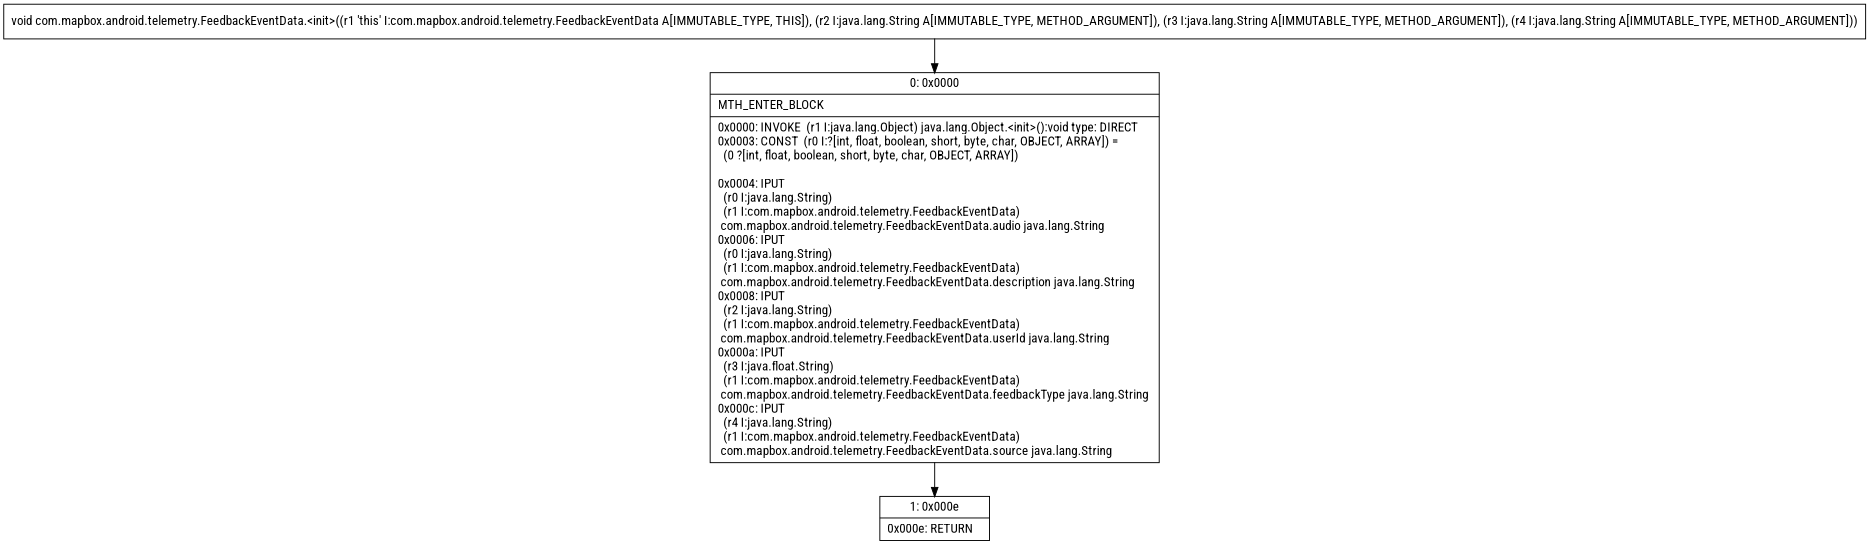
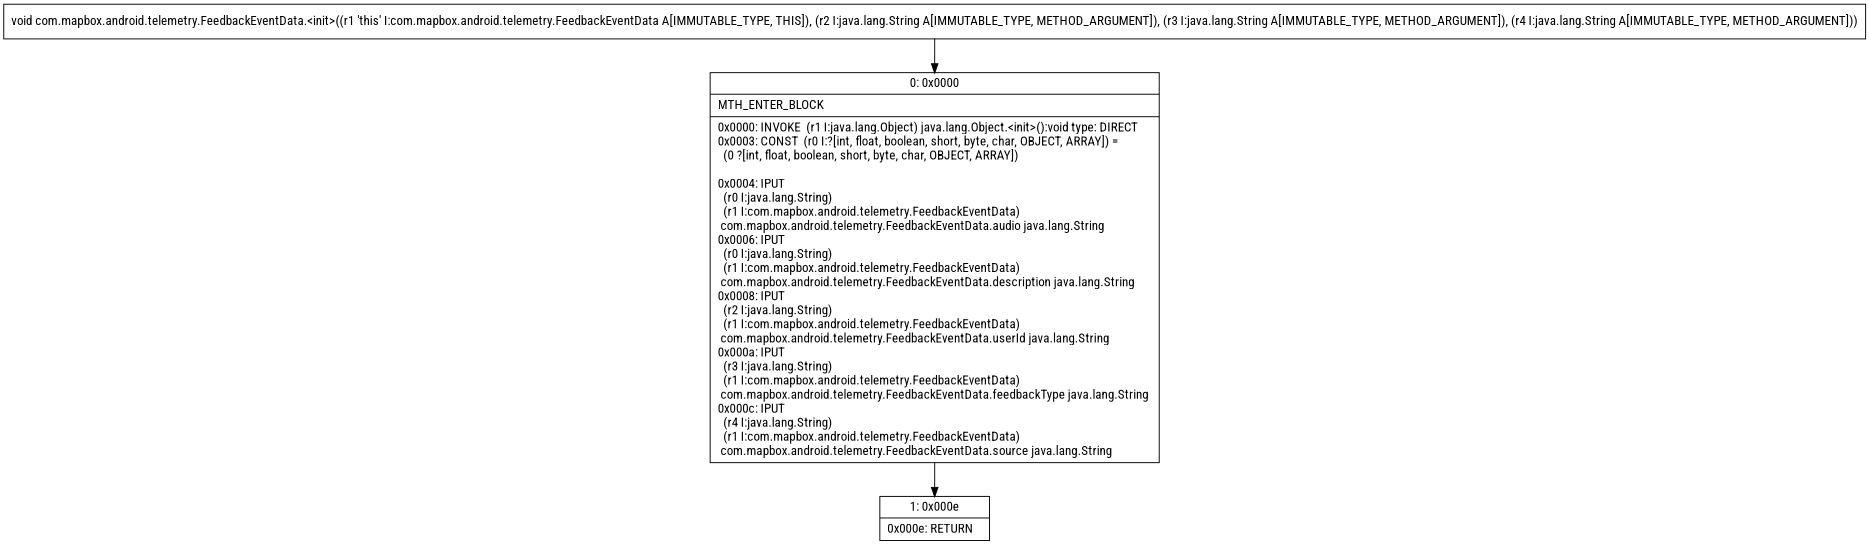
  digraph {
    fontname="Roboto Condensed"
    node [shape=record fontname="Roboto Condensed"]
    edge [fontname="Roboto Condensed"]
-   n1 [label="{0\:\ 0x0000|MTH_ENTER_BLOCK\l|0x0000: INVOKE  (r1 I:java.lang.Object) java.lang.Object.\<init\>():void type: DIRECT \l0x0003: CONST  (r0 I:?[int, float, boolean, short, byte, char, OBJECT, ARRAY]) = \l  (0 ?[int, float, boolean, short, byte, char, OBJECT, ARRAY])\l \l0x0004: IPUT  \l  (r0 I:java.lang.String)\l  (r1 I:com.mapbox.android.telemetry.FeedbackEventData)\l com.mapbox.android.telemetry.FeedbackEventData.audio java.lang.String \l0x0006: IPUT  \l  (r0 I:java.lang.String)\l  (r1 I:com.mapbox.android.telemetry.FeedbackEventData)\l com.mapbox.android.telemetry.FeedbackEventData.description java.lang.String \l0x0008: IPUT  \l  (r2 I:java.lang.String)\l  (r1 I:com.mapbox.android.telemetry.FeedbackEventData)\l com.mapbox.android.telemetry.FeedbackEventData.userId java.lang.String \l0x000a: IPUT  \l  (r3 I:java.float.String)\l  (r1 I:com.mapbox.android.telemetry.FeedbackEventData)\l com.mapbox.android.telemetry.FeedbackEventData.feedbackType java.lang.String \l0x000c: IPUT  \l  (r4 I:java.lang.String)\l  (r1 I:com.mapbox.android.telemetry.FeedbackEventData)\l com.mapbox.android.telemetry.FeedbackEventData.source java.lang.String \l}"]
+   n1 [label="{0\:\ 0x0000|MTH_ENTER_BLOCK\l|0x0000: INVOKE  (r1 I:java.lang.Object) java.lang.Object.\<init\>():void type: DIRECT \l0x0003: CONST  (r0 I:?[int, float, boolean, short, byte, char, OBJECT, ARRAY]) = \l  (0 ?[int, float, boolean, short, byte, char, OBJECT, ARRAY])\l \l0x0004: IPUT  \l  (r0 I:java.lang.String)\l  (r1 I:com.mapbox.android.telemetry.FeedbackEventData)\l com.mapbox.android.telemetry.FeedbackEventData.audio java.lang.String \l0x0006: IPUT  \l  (r0 I:java.lang.String)\l  (r1 I:com.mapbox.android.telemetry.FeedbackEventData)\l com.mapbox.android.telemetry.FeedbackEventData.description java.lang.String \l0x0008: IPUT  \l  (r2 I:java.lang.String)\l  (r1 I:com.mapbox.android.telemetry.FeedbackEventData)\l com.mapbox.android.telemetry.FeedbackEventData.userId java.lang.String \l0x000a: IPUT  \l  (r3 I:java.lang.String)\l  (r1 I:com.mapbox.android.telemetry.FeedbackEventData)\l com.mapbox.android.telemetry.FeedbackEventData.feedbackType java.lang.String \l0x000c: IPUT  \l  (r4 I:java.lang.String)\l  (r1 I:com.mapbox.android.telemetry.FeedbackEventData)\l com.mapbox.android.telemetry.FeedbackEventData.source java.lang.String \l}"]
    n2 [label="{1\:\ 0x000e|0x000e: RETURN   \l}"]
    n3 [label="{void com.mapbox.android.telemetry.FeedbackEventData.\<init\>((r1 'this' I:com.mapbox.android.telemetry.FeedbackEventData A[IMMUTABLE_TYPE, THIS]), (r2 I:java.lang.String A[IMMUTABLE_TYPE, METHOD_ARGUMENT]), (r3 I:java.lang.String A[IMMUTABLE_TYPE, METHOD_ARGUMENT]), (r4 I:java.lang.String A[IMMUTABLE_TYPE, METHOD_ARGUMENT])) }"]
    n1 -> n2
    n3 -> n1
  }
